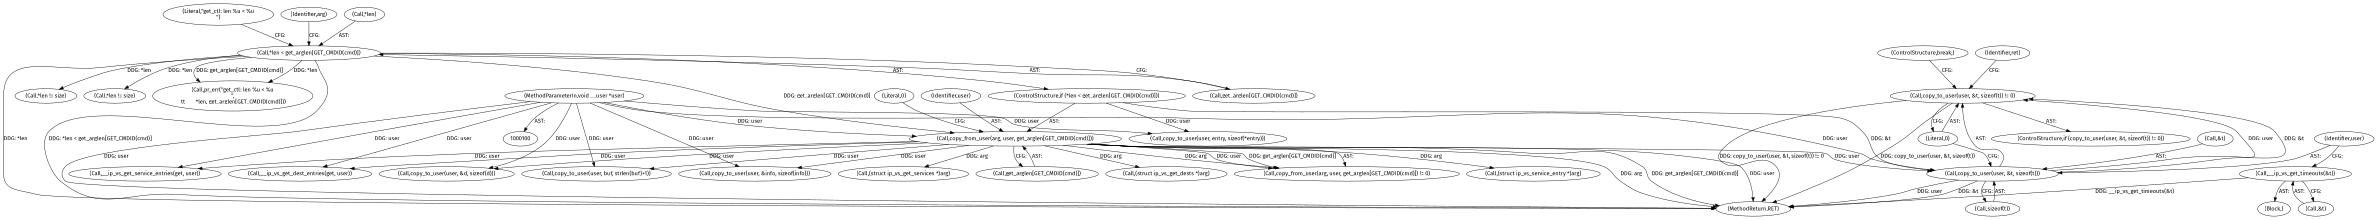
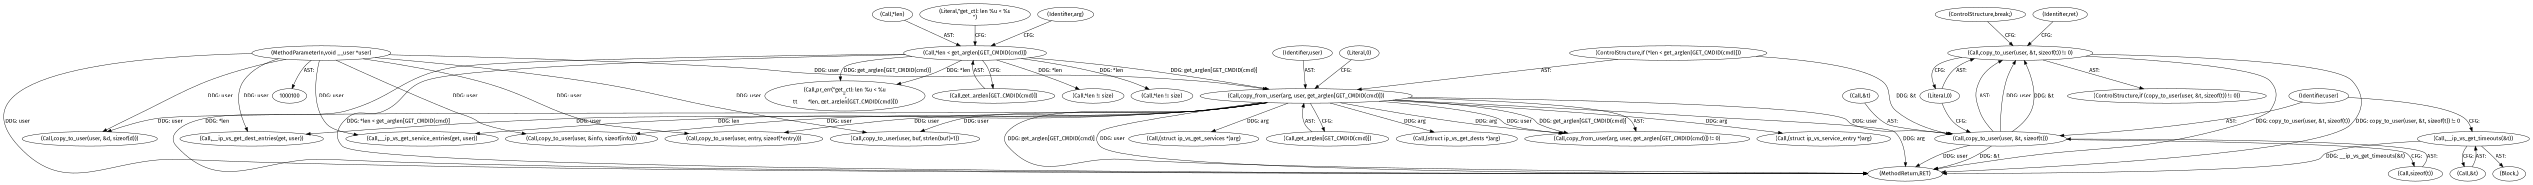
  digraph {
    fontname="Fira Sans"
    node [fontname="Fira Sans"]
    edge [fontname="Fira Sans"]
    n1 [label="(Call,copy_to_user(user, &t, sizeof(t)) != 0)"]
    n2 [label="(ControlStructure,if (copy_to_user(user, &t, sizeof(t)) != 0))"]
    n3 [label="(MethodReturn,RET)"]
    n4 [label="(Literal,0)"]
    n5 [label="(Call,copy_to_user(user, &t, sizeof(t)))"]
    n6 [label="(Call,sizeof(t))"]
    n7 [label="(Call,copy_from_user(arg, user, get_arglen[GET_CMDID(cmd)]))"]
    n8 [label="(Call,__ip_vs_get_service_entries(get, user))"]
    n9 [label="(Call,copy_to_user(user, &d, sizeof(d)))"]
    n10 [label="(Call,__ip_vs_get_dest_entries(get, user))"]
    n11 [label="(Call,(struct ip_vs_get_services *)arg)"]
    n12 [label="(Call,copy_to_user(user, &info, sizeof(info)))"]
    n13 [label="(Call,get_arglen[GET_CMDID(cmd)])"]
    n14 [label="(Call,copy_to_user(user, entry, sizeof(*entry)))"]
    n15 [label="(Call,copy_to_user(user, buf, strlen(buf)+1))"]
    n16 [label="(Call,(struct ip_vs_get_dests *)arg)"]
    n17 [label="(Call,copy_from_user(arg, user, get_arglen[GET_CMDID(cmd)]) != 0)"]
    n18 [label="(Call,(struct ip_vs_service_entry *)arg)"]
    n19 [label="(MethodParameterIn,void __user *user)"]
    1000100
    n21 [label="(Call,*len < get_arglen[GET_CMDID(cmd)])"]
    n22 [label="(Call,pr_err(\"get_ctl: len %u < %u\n\",\n \t\t       *len, get_arglen[GET_CMDID(cmd)]))"]
    n23 [label="(Call,get_arglen[GET_CMDID(cmd)])"]
    n24 [label="(Call,*len != size)"]
    n25 [label="(ControlStructure,if (*len < get_arglen[GET_CMDID(cmd)]))"]
    n26 [label="(Call,*len != size)"]
    n27 [label="(Call,__ip_vs_get_timeouts(&t))"]
    n28 [label="(Call,&t)"]
    n29 [label="(Block,)"]
    n30 [label="(Literal,\"get_ctl: len %u < %u\n\")"]
    n31 [label="(Identifier,user)"]
    n32 [label="(Identifier,ret)"]
    n33 [label="(Call,&t)"]
    n34 [label="(Identifier,user)"]
    n35 [label="(Identifier,arg)"]
    n36 [label="(ControlStructure,break;)"]
    n37 [label="(Literal,0)"]
    n38 [label="(Call,*len)"]
    n1 -> n2 [label="AST: "]
    n1 -> n3 [label="DDG: copy_to_user(user, &t, sizeof(t))"]
    n1 -> n3 [label="DDG: copy_to_user(user, &t, sizeof(t)) != 0"]
    n1 -> n4 [label="CFG: "]
    n4 -> n1 [label="AST: "]
    n4 -> n5 [label="CFG: "]
    n5 -> n1 [label="AST: "]
    n5 -> n1 [label="DDG: user"]
    n5 -> n1 [label="DDG: &t"]
    n5 -> n3 [label="DDG: user"]
    n5 -> n3 [label="DDG: &t"]
    n5 -> n6 [label="CFG: "]
    n6 -> n5 [label="AST: "]
    n7 -> n3 [label="DDG: user"]
    n7 -> n3 [label="DDG: arg"]
    n7 -> n3 [label="DDG: get_arglen[GET_CMDID(cmd)]"]
    n7 -> n5 [label="DDG: user"]
-   n7 -> n8 [label="DDG: user"]
+   n7 -> n8 [label="DDG: len"]
    n7 -> n9 [label="DDG: user"]
    n7 -> n10 [label="DDG: user"]
    n7 -> n11 [label="DDG: arg"]
    n7 -> n12 [label="DDG: user"]
    n7 -> n13 [label="CFG: "]
-   n25 -> n14 [label="DDG: user"]
+   n7 -> n14 [label="DDG: user"]
    n7 -> n15 [label="DDG: user"]
    n7 -> n16 [label="DDG: arg"]
    n7 -> n17 [label="AST: "]
    n7 -> n17 [label="DDG: arg"]
    n7 -> n17 [label="DDG: user"]
    n7 -> n17 [label="DDG: get_arglen[GET_CMDID(cmd)]"]
    n7 -> n18 [label="DDG: arg"]
    n13 -> n7 [label="AST: "]
    n19 -> n3 [label="DDG: user"]
-   n19 -> n5 [label="DDG: user"]
    n19 -> n7 [label="DDG: user"]
    n19 -> n8 [label="DDG: user"]
    n19 -> n9 [label="DDG: user"]
    n19 -> n10 [label="DDG: user"]
    n19 -> n12 [label="DDG: user"]
    n19 -> n14 [label="DDG: user"]
    n19 -> n15 [label="DDG: user"]
    n19 -> 1000100 [label="AST: "]
    n21 -> n3 [label="DDG: *len"]
    n21 -> n3 [label="DDG: *len < get_arglen[GET_CMDID(cmd)]"]
    n21 -> n7 [label="DDG: get_arglen[GET_CMDID(cmd)]"]
    n21 -> n22 [label="DDG: *len"]
    n21 -> n22 [label="DDG: get_arglen[GET_CMDID(cmd)]"]
    n21 -> n23 [label="CFG: "]
    n21 -> n24 [label="DDG: *len"]
-   n21 -> n25 [label="AST: "]
    n21 -> n26 [label="DDG: *len"]
    n23 -> n21 [label="AST: "]
    n25 -> n5 [label="DDG: &t"]
    n25 -> n7 [label="AST: "]
    n27 -> n3 [label="DDG: __ip_vs_get_timeouts(&t)"]
    n27 -> n28 [label="CFG: "]
    n27 -> n29 [label="AST: "]
    n28 -> n27 [label="AST: "]
    n30 -> n21 [label="CFG: "]
    n31 -> n7 [label="AST: "]
    n32 -> n1 [label="CFG: "]
    n33 -> n5 [label="AST: "]
    n34 -> n5 [label="AST: "]
    n34 -> n27 [label="CFG: "]
    n35 -> n21 [label="CFG: "]
    n36 -> n1 [label="CFG: "]
    n37 -> n7 [label="CFG: "]
    n38 -> n21 [label="AST: "]
  }
